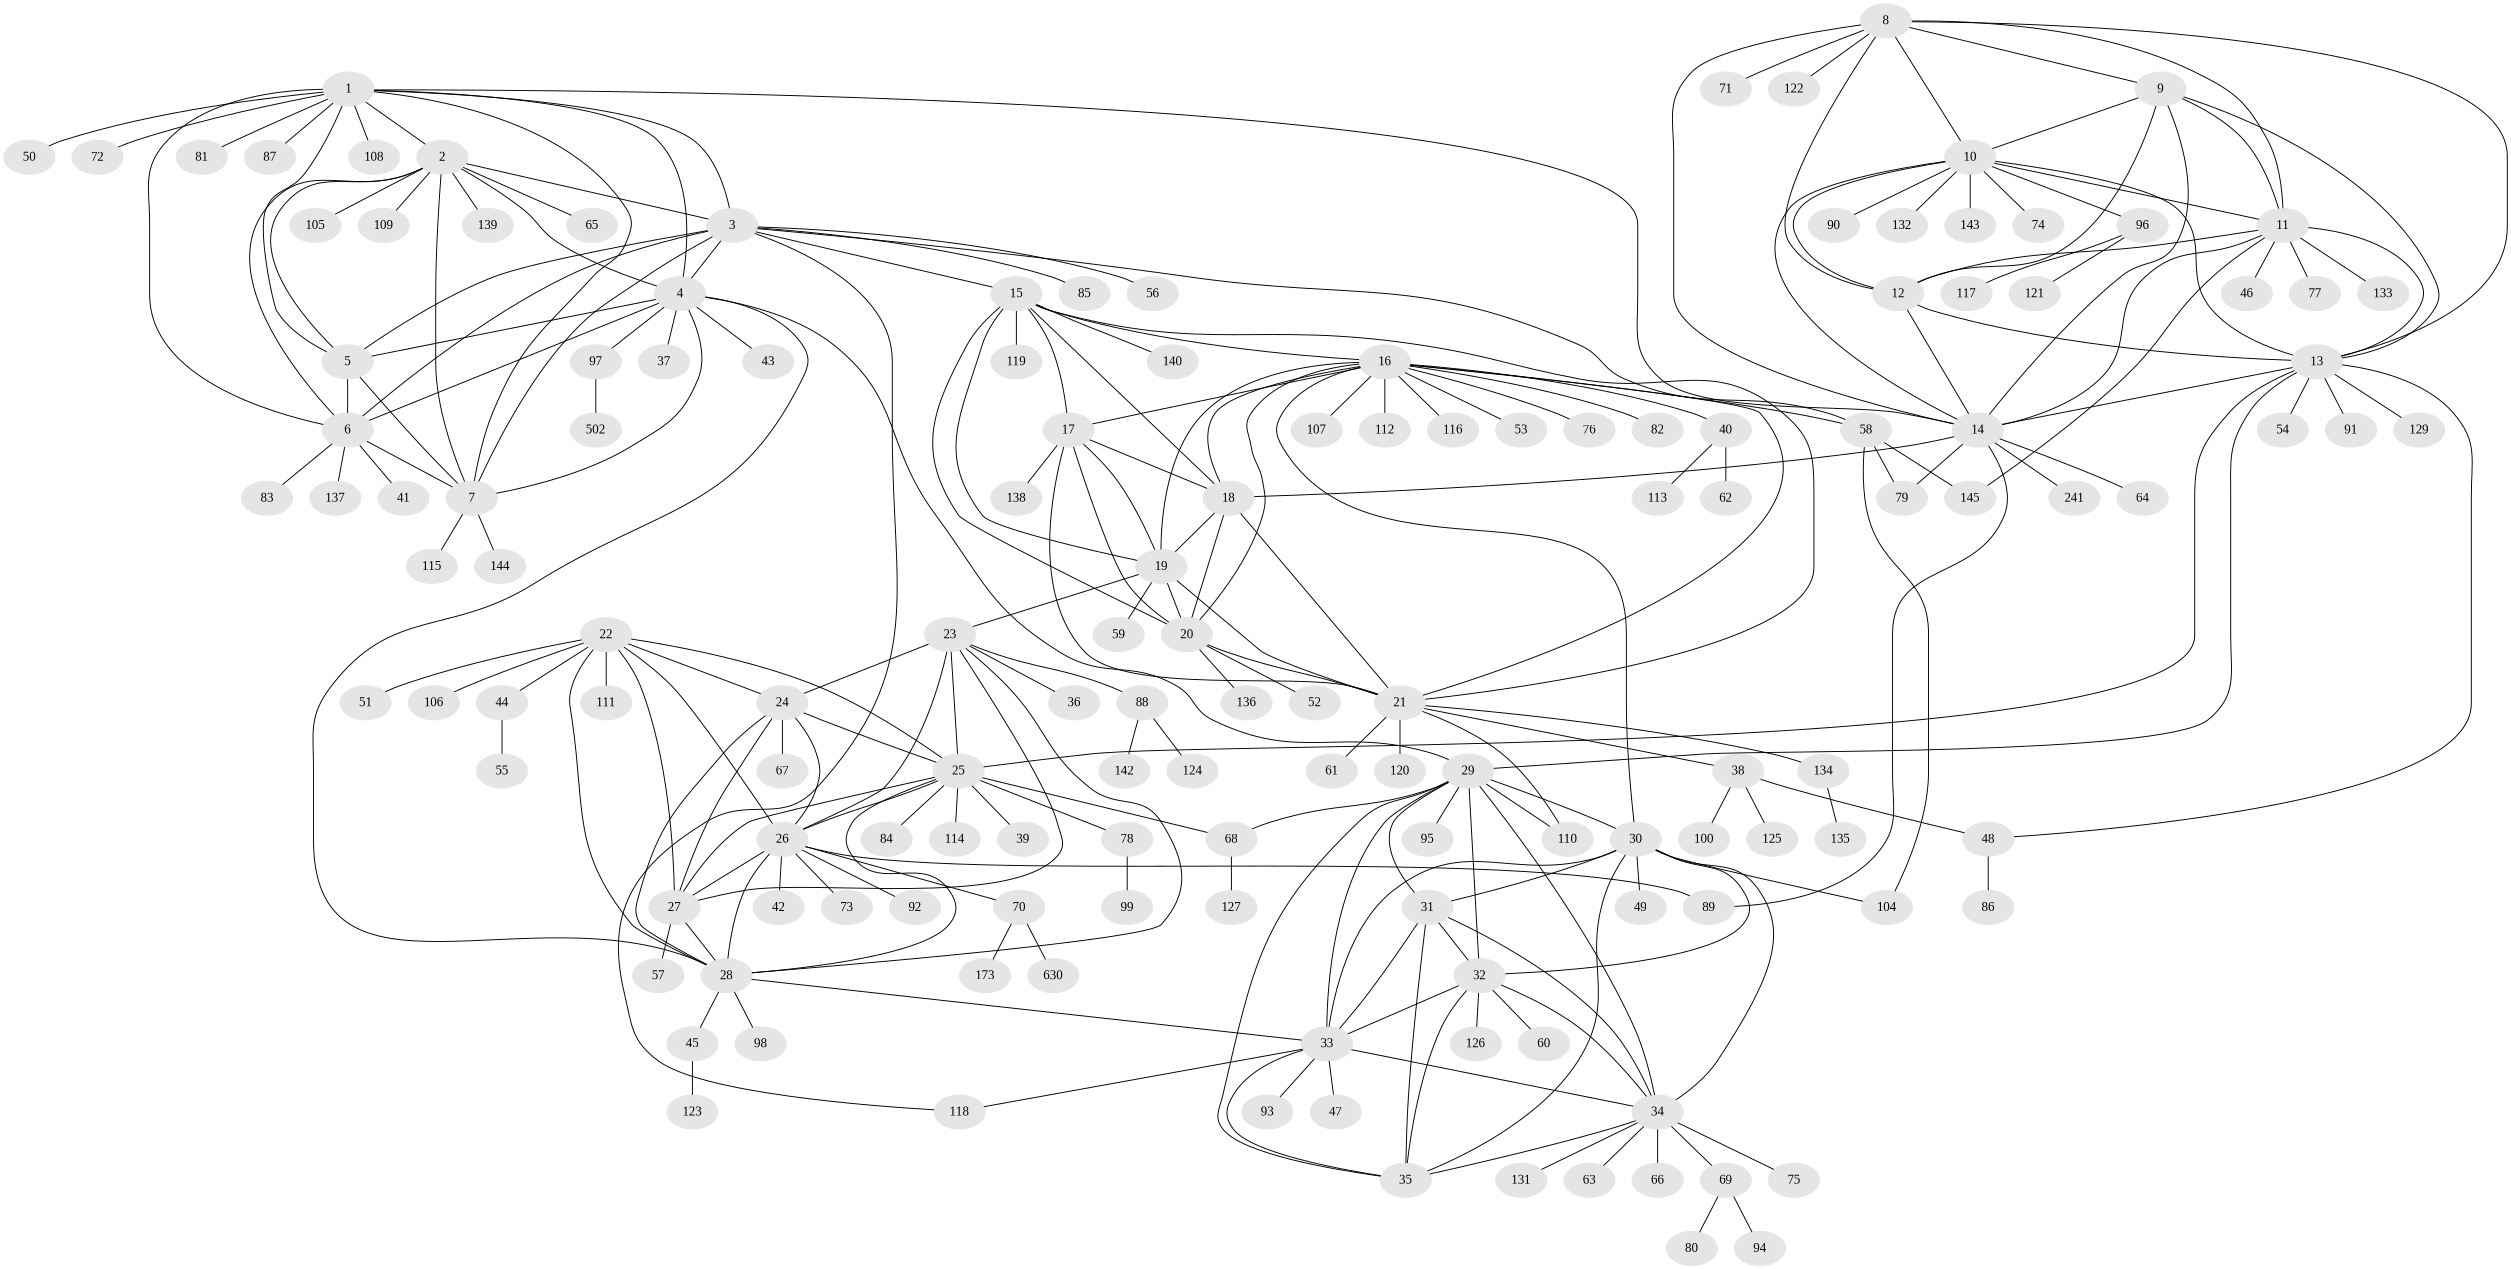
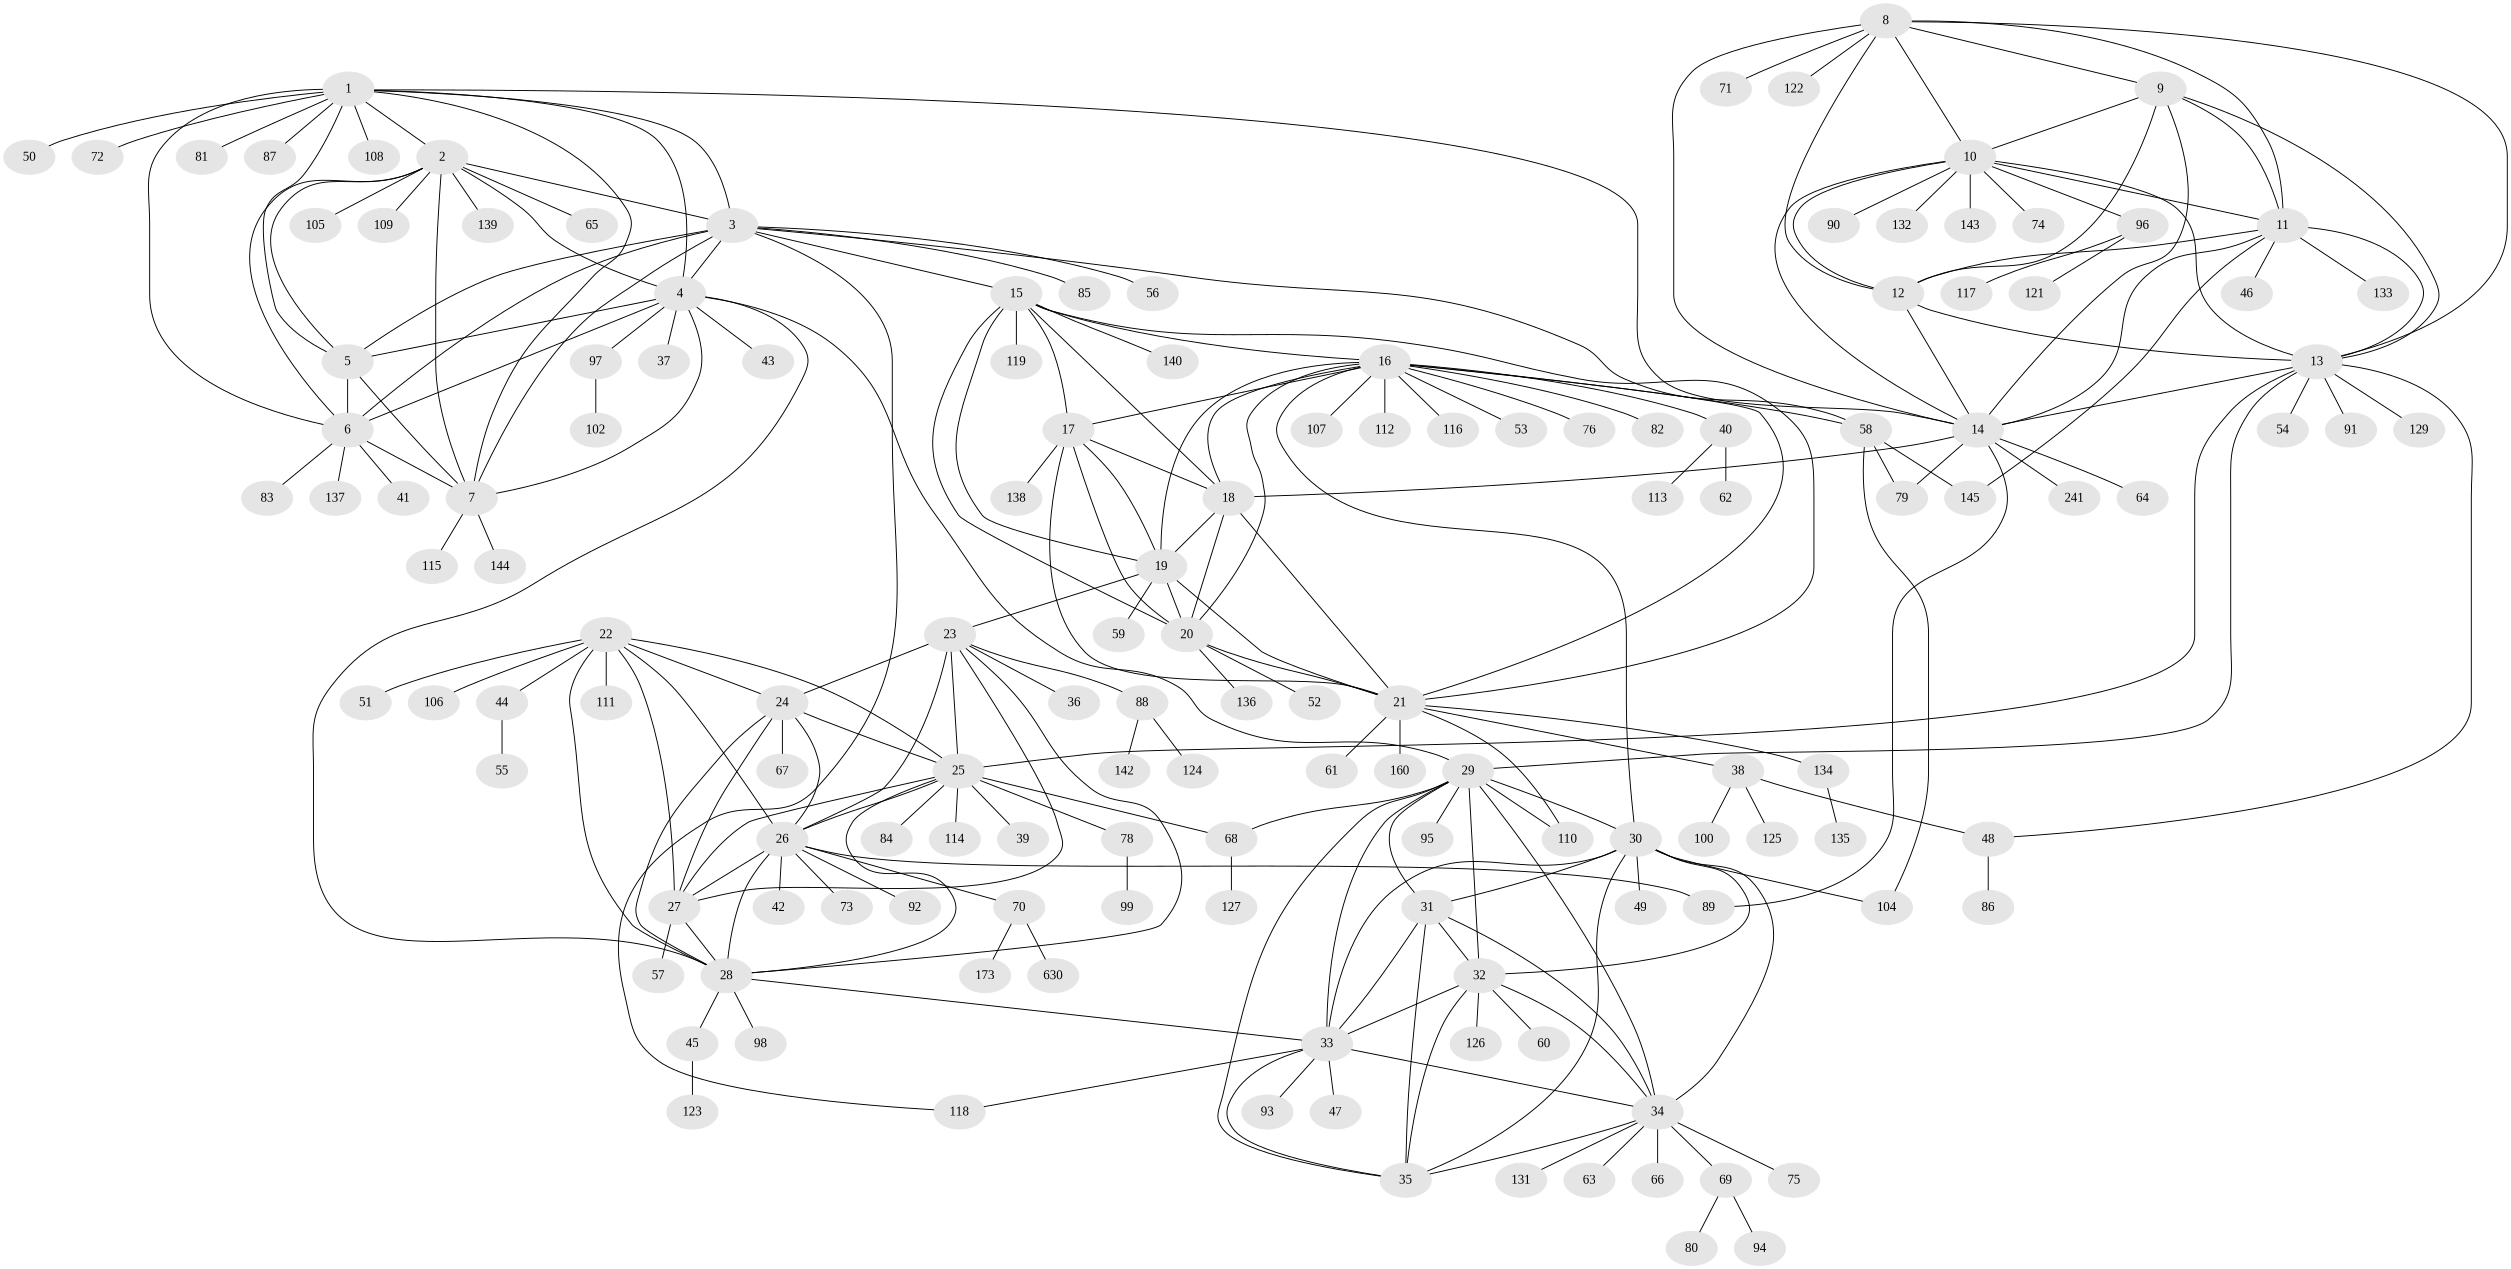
  graph {
    fontname="Liberation Serif"
    node [color=gray90 fontname="Liberation Serif" style=filled]
    edge [fontname="Liberation Serif"]
    1
    2
    3
    4
    5
    6
    7
    14
    50
    72
    81
    87
    108
    65
    105
    109
    139
    15
    56
    58
    85
    118
    28
    29
    37
    43
    97
    41
    83
    137
    115
    144
    18
    64
    79
    89
    n37 [label=241]
    16
    17
    19
    20
    21
    119
    140
    145
    104
    33
    45
    98
    30
    110
    68
    31
    32
    34
    35
    95
-   102 [label=502]
+   102
    8
    9
    10
    11
    12
    13
    71
    122
    74
    90
    96
    132
    143
    46
-   77
    133
    25
    48
    54
    91
    129
    117
    121
    26
    27
    39
    78
    84
    114
    86
    40
    53
    76
    82
    107
    112
    116
    138
    23
    59
    52
    136
    38
    61
-   120
+   120 [label=160]
    134
    49
    62
    113
    24
    36
    88
    100
    125
    135
    22
    44
    51
    106
    111
    67
    42
    70
    73
    92
    57
    55
    124
    142
    127
    99
    n130 [label=173]
    n131 [label=630]
    47
    93
    123
    60
    126
    63
    66
    69
    75
    131
    80
    94
    1 -- 2
    1 -- 3
    1 -- 4
    1 -- 5
    1 -- 6
    1 -- 7
    1 -- 14
    1 -- 50
    1 -- 72
    1 -- 81
    1 -- 87
    1 -- 108
    2 -- 3
    2 -- 4
    2 -- 5
    2 -- 6
    2 -- 7
    2 -- 65
    2 -- 105
    2 -- 109
    2 -- 139
    3 -- 4
    3 -- 5
    3 -- 6
    3 -- 7
    3 -- 15
    3 -- 56
    3 -- 58
    3 -- 85
    3 -- 118
    4 -- 5
    4 -- 6
    4 -- 7
    4 -- 28
    4 -- 29
    4 -- 37
    4 -- 43
    4 -- 97
    5 -- 6
    5 -- 7
    6 -- 7
    6 -- 41
    6 -- 83
    6 -- 137
    7 -- 115
    7 -- 144
    14 -- 18
    14 -- 64
    14 -- 79
    14 -- 89
    14 -- n37
    15 -- 18
    15 -- 16
    15 -- 17
    15 -- 19
    15 -- 20
    15 -- 21
    15 -- 119
    15 -- 140
    58 -- 79
    58 -- 145
    58 -- 104
    28 -- 33
    28 -- 45
    28 -- 98
    29 -- 33
    29 -- 30
    29 -- 110
    29 -- 68
    29 -- 31
    29 -- 32
    29 -- 34
    29 -- 35
    29 -- 95
    97 -- 102
    18 -- 19
    18 -- 20
    18 -- 21
    16 -- 58
    16 -- 18
    16 -- 17
    16 -- 19
    16 -- 20
    16 -- 21
    16 -- 30
    16 -- 40
    16 -- 53
    16 -- 76
    16 -- 82
    16 -- 107
    16 -- 112
    16 -- 116
    17 -- 18
    17 -- 19
    17 -- 20
    17 -- 21
    17 -- 138
    19 -- 20
    19 -- 21
    19 -- 23
    19 -- 59
    20 -- 21
    20 -- 52
    20 -- 136
    21 -- 110
    21 -- 38
    21 -- 61
    21 -- 120
    21 -- 134
    33 -- 118
    33 -- 34
    33 -- 35
    33 -- 47
    33 -- 93
    45 -- 123
    30 -- 104
    30 -- 33
    30 -- 31
    30 -- 32
    30 -- 34
    30 -- 35
    30 -- 49
    68 -- 127
    31 -- 33
    31 -- 32
    31 -- 34
    31 -- 35
    32 -- 33
    32 -- 34
    32 -- 35
    32 -- 60
    32 -- 126
    34 -- 35
    34 -- 63
    34 -- 66
    34 -- 69
    34 -- 75
    34 -- 131
    8 -- 14
    8 -- 9
    8 -- 10
    8 -- 11
    8 -- 12
    8 -- 13
    8 -- 71
    8 -- 122
    9 -- 14
    9 -- 10
    9 -- 11
    9 -- 12
    9 -- 13
    10 -- 14
    10 -- 11
    10 -- 12
    10 -- 13
    10 -- 74
    10 -- 90
    10 -- 96
    10 -- 132
    10 -- 143
    11 -- 14
    11 -- 145
    11 -- 12
    11 -- 13
    11 -- 46
-   11 -- 77
    11 -- 133
    12 -- 14
    12 -- 13
    13 -- 14
    13 -- 29
    13 -- 25
    13 -- 48
    13 -- 54
    13 -- 91
    13 -- 129
    96 -- 117
    96 -- 121
    25 -- 28
    25 -- 68
    25 -- 26
    25 -- 27
    25 -- 39
    25 -- 78
    25 -- 84
    25 -- 114
    48 -- 86
    26 -- 28
    26 -- 89
    26 -- 27
    26 -- 42
    26 -- 70
    26 -- 73
    26 -- 92
    27 -- 28
    27 -- 57
    78 -- 99
    40 -- 62
    40 -- 113
    23 -- 28
    23 -- 25
    23 -- 26
    23 -- 27
    23 -- 24
    23 -- 36
    23 -- 88
    38 -- 48
    38 -- 100
    38 -- 125
    134 -- 135
    24 -- 28
    24 -- 25
    24 -- 26
    24 -- 27
    24 -- 67
    88 -- 124
    88 -- 142
    22 -- 28
    22 -- 25
    22 -- 26
    22 -- 27
    22 -- 24
    22 -- 44
    22 -- 51
    22 -- 106
    22 -- 111
    44 -- 55
    70 -- n130
    70 -- n131
    69 -- 80
    69 -- 94
  }
